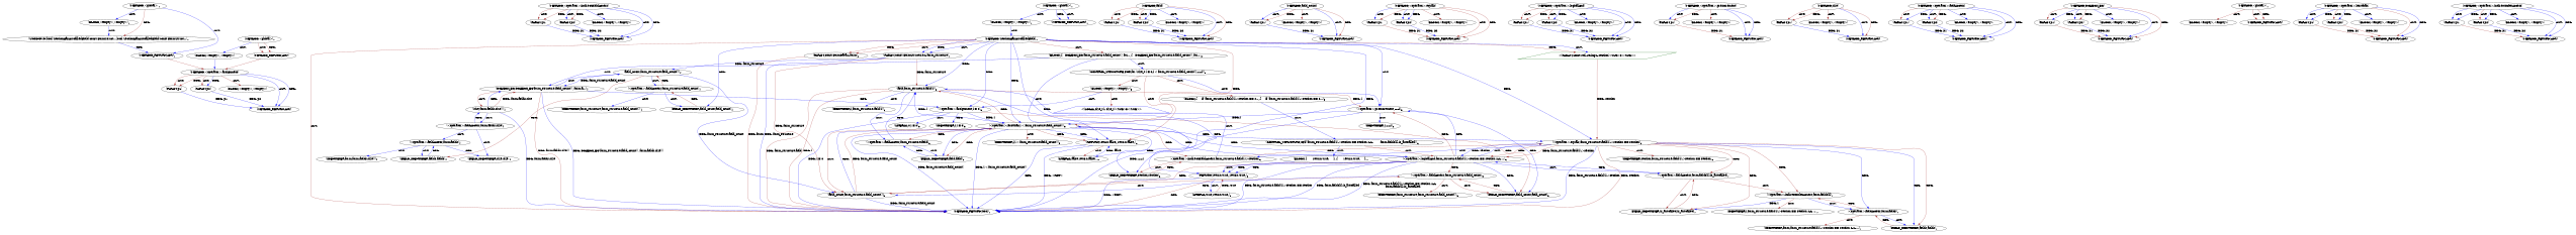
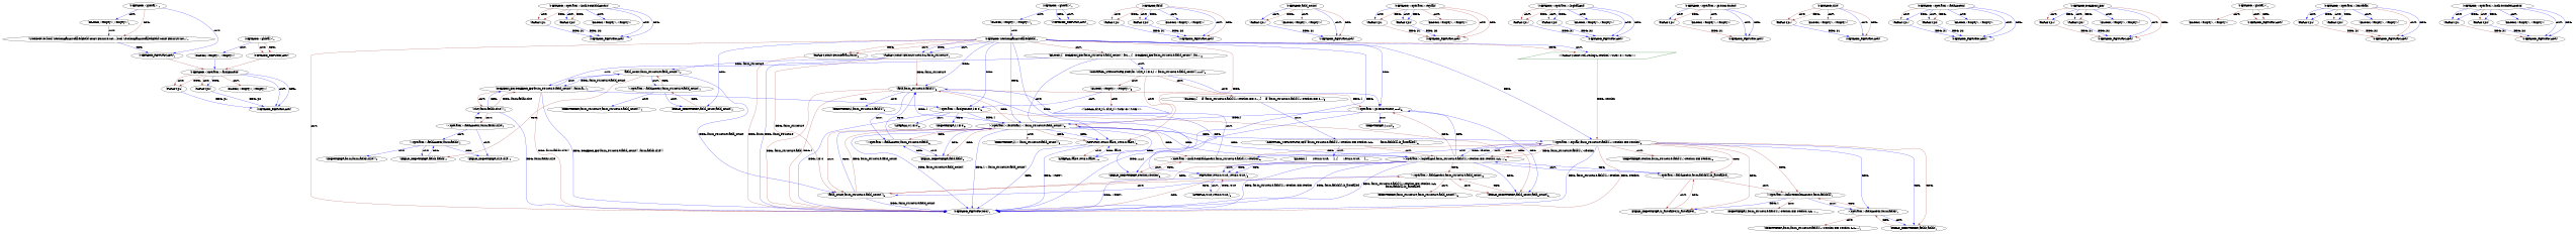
  digraph {
    edge [color=blue]
    n1 [label=<(METHOD,&lt;operator&gt;.assignment)>]
    n2 [label=<(PARAM,p1)>]
    n3 [label=<(PARAM,p2)>]
    n4 [label=<(BLOCK,&lt;empty&gt;,&lt;empty&gt;)>]
    n5 [label=<(METHOD_RETURN,ANY)>]
    n6 [label=<(METHOD,&lt;operator&gt;.indirectFieldAccess)>]
    n7 [label=<(PARAM,p1)>]
    n8 [label=<(PARAM,p2)>]
    n9 [label=<(BLOCK,&lt;empty&gt;,&lt;empty&gt;)>]
    n10 [label=<(METHOD_RETURN,ANY)>]
    n11 [label=<(METHOD,&lt;global&gt;)<SUB>1</SUB>>]
    n12 [label=<(BLOCK,&lt;empty&gt;,&lt;empty&gt;)<SUB>1</SUB>>]
    n13 [label=<(METHOD_RETURN,ANY)<SUB>1</SUB>>]
    n14 [label=<(METHOD,SectionHasAutofilledField)<SUB>1</SUB>>]
    n15 [label=<(PARAM,const FormStructure&amp; form_structure)<SUB>1</SUB>>]
    n16 [label=<(PARAM,const FormData&amp; form)<SUB>2</SUB>>]
    n17 [color=darkgreen label="<(PARAM,const std::string&amp; section)<SUB>3</SUB>>" shape=parallelogram]
    n18 [label=<(BLOCK,{   DCHECK_EQ(form_structure.field_count(), for...,{   DCHECK_EQ(form_structure.field_count(), for...)<SUB>3</SUB>>]
    n19 [label=<(FIELD_IDENTIFIER,field_count,field_count)<SUB>4</SUB>>]
    n20 [label=<(&lt;operator&gt;.assignment,i = 0)<SUB>5</SUB>>]
    n21 [label=<(&lt;operator&gt;.lessThan,i &lt; form_structure.field_count())<SUB>5</SUB>>]
    n22 [label=<(&lt;operator&gt;.preIncrement,++i)<SUB>5</SUB>>]
    n23 [label=<(&lt;operator&gt;.equals,form_structure.field(i)-&gt;section == section)<SUB>6</SUB>>]
    n24 [label=<(field,form_structure.field(i))<SUB>6</SUB>>]
    n25 [label=<(RETURN,return true;,return true;)<SUB>8</SUB>>]
    n26 [label=<(RETURN,return false;,return false;)<SUB>21</SUB>>]
    n27 [label=<(LITERAL,false,return false;)<SUB>11</SUB>>]
    n28 [label=<(METHOD_RETURN,bool)<SUB>1</SUB>>]
    n29 [label=<(field_count,form_structure.field_count())<SUB>4</SUB>>]
    n30 [label=<(field_count,form_structure.field_count())<SUB>5</SUB>>]
    n31 [label=<(DCHECK_EQ,DCHECK_EQ(form_structure.field_count(), form.fi...)<SUB>4</SUB>>]
    n32 [label=<(CONTROL_STRUCTURE,FOR,for (size_t i = 0;i &lt; form_structure.field_count();++i))<SUB>5</SUB>>]
    n33 [label=<(&lt;operator&gt;.fieldAccess,form_structure.field_count)<SUB>4</SUB>>]
    n34 [label=<(IDENTIFIER,i,i = 0)<SUB>5</SUB>>]
    n35 [label=<(LITERAL,0,i = 0)<SUB>5</SUB>>]
    n36 [label=<(FIELD_IDENTIFIER,field_count,field_count)<SUB>5</SUB>>]
    n37 [label=<(IDENTIFIER,i,i &lt; form_structure.field_count())<SUB>5</SUB>>]
    n38 [label=<(&lt;operator&gt;.logicalAnd,form_structure.field(i)-&gt;section == section &amp;&amp; ...)<SUB>6</SUB>>]
    n39 [label=<(&lt;operator&gt;.indirectFieldAccess,form_structure.field(i)-&gt;section)<SUB>6</SUB>>]
    n40 [label=<(&lt;operator&gt;.fieldAccess,form_structure.field)<SUB>6</SUB>>]
    n41 [label=<(FIELD_IDENTIFIER,field,field)<SUB>6</SUB>>]
    n42 [label=<(FIELD_IDENTIFIER,section,section)<SUB>6</SUB>>]
    n43 [label=<(IDENTIFIER,i,++i)<SUB>5</SUB>>]
    n44 [label=<(&lt;operator&gt;.fieldAccess,form.fields[i].is_autofilled)<SUB>7</SUB>>]
    n45 [label=<(IDENTIFIER,section,form_structure.field(i)-&gt;section == section)<SUB>6</SUB>>]
    n46 [label=<(&lt;operator&gt;.indirectIndexAccess,form.fields[i])<SUB>7</SUB>>]
    n47 [label=<(&lt;operator&gt;.fieldAccess,form.fields)<SUB>7</SUB>>]
    n48 [label=<(FIELD_IDENTIFIER,fields,fields)<SUB>7</SUB>>]
    n49 [label=<(FIELD_IDENTIFIER,is_autofilled,is_autofilled)<SUB>7</SUB>>]
    n50 [label=<(IDENTIFIER,i,form_structure.field(i))<SUB>6</SUB>>]
    n51 [label=<(LITERAL,true,return true;)<SUB>8</SUB>>]
    n52 [label=<(FIELD_IDENTIFIER,fields,fields)<SUB>4</SUB>>]
    n53 [label=<(&lt;operator&gt;.fieldAccess,form_structure.field_count)<SUB>5</SUB>>]
    n54 [label=<(size,form.fields.size())<SUB>4</SUB>>]
    n55 [label=<(BLOCK,&lt;empty&gt;,&lt;empty&gt;)<SUB>5</SUB>>]
    n56 [label=<(BLOCK,{     if (form_structure.field(i)-&gt;section == s...,{     if (form_structure.field(i)-&gt;section == s...)<SUB>5</SUB>>]
    n57 [label=<(&lt;operator&gt;.fieldAccess,form.fields.size)<SUB>4</SUB>>]
    n58 [label=<(IDENTIFIER,form_structure,form_structure.field_count())<SUB>4</SUB>>]
    n59 [label=<(&lt;operator&gt;.fieldAccess,form.fields)<SUB>4</SUB>>]
    n60 [label=<(FIELD_IDENTIFIER,size,size)<SUB>4</SUB>>]
    n61 [label=<(IDENTIFIER,form,form.fields.size())<SUB>4</SUB>>]
    n62 [color=blue label="<(LOCAL,size_t i: size_t)<SUB>5</SUB>>" shape=trapezium]
    n63 [label=<(CONTROL_STRUCTURE,IF,if (form_structure.field(i)-&gt;section == section &amp;&amp;         form.fields[i].is_autofilled))<SUB>6</SUB>>]
    n64 [label=<(IDENTIFIER,form_structure,form_structure.field_count())<SUB>5</SUB>>]
    n65 [label=<(BLOCK,{       return true;     },{       return true;     })<SUB>7</SUB>>]
    n66 [label=<(IDENTIFIER,i,form_structure.field(i)-&gt;section == section &amp;&amp; ...)<SUB>7</SUB>>]
    n67 [label=<(IDENTIFIER,form,form_structure.field(i)-&gt;section == section &amp;&amp; ...)<SUB>7</SUB>>]
    n68 [label=<(METHOD,field)>]
    n69 [label=<(PARAM,p1)>]
    n70 [label=<(PARAM,p2)>]
    n71 [label=<(BLOCK,&lt;empty&gt;,&lt;empty&gt;)>]
    n72 [label=<(METHOD_RETURN,ANY)>]
    n73 [label=<(METHOD,field_count)>]
    n74 [label=<(PARAM,p1)>]
    n75 [label=<(BLOCK,&lt;empty&gt;,&lt;empty&gt;)>]
    n76 [label=<(METHOD_RETURN,ANY)>]
    n77 [label=<(METHOD,&lt;operator&gt;.equals)>]
    n78 [label=<(PARAM,p1)>]
    n79 [label=<(PARAM,p2)>]
    n80 [label=<(BLOCK,&lt;empty&gt;,&lt;empty&gt;)>]
    n81 [label=<(METHOD_RETURN,ANY)>]
    n82 [label=<(METHOD,&lt;operator&gt;.logicalAnd)>]
    n83 [label=<(PARAM,p1)>]
    n84 [label=<(PARAM,p2)>]
    n85 [label=<(BLOCK,&lt;empty&gt;,&lt;empty&gt;)>]
    n86 [label=<(METHOD_RETURN,ANY)>]
    n87 [label=<(METHOD,&lt;operator&gt;.preIncrement)>]
    n88 [label=<(PARAM,p1)>]
    n89 [label=<(BLOCK,&lt;empty&gt;,&lt;empty&gt;)>]
    n90 [label=<(METHOD_RETURN,ANY)>]
    n91 [label=<(METHOD,size)>]
    n92 [label=<(PARAM,p1)>]
    n93 [label=<(BLOCK,&lt;empty&gt;,&lt;empty&gt;)>]
    n94 [label=<(METHOD_RETURN,ANY)>]
    n95 [label=<(METHOD,&lt;operator&gt;.fieldAccess)>]
    n96 [label=<(PARAM,p1)>]
    n97 [label=<(PARAM,p2)>]
    n98 [label=<(BLOCK,&lt;empty&gt;,&lt;empty&gt;)>]
    n99 [label=<(METHOD_RETURN,ANY)>]
    n100 [label=<(METHOD,DCHECK_EQ)>]
    n101 [label=<(PARAM,p1)>]
    n102 [label=<(PARAM,p2)>]
    n103 [label=<(BLOCK,&lt;empty&gt;,&lt;empty&gt;)>]
    n104 [label=<(METHOD_RETURN,ANY)>]
    n105 [label=<(METHOD,&lt;global&gt;)<SUB>1</SUB>>]
    n106 [label=<(BLOCK,&lt;empty&gt;,&lt;empty&gt;)>]
    n107 [label=<(METHOD_RETURN,ANY)>]
    n108 [label=<(METHOD,&lt;operator&gt;.lessThan)>]
    n109 [label=<(PARAM,p1)>]
    n110 [label=<(PARAM,p2)>]
    n111 [label=<(BLOCK,&lt;empty&gt;,&lt;empty&gt;)>]
    n112 [label=<(METHOD_RETURN,ANY)>]
    n113 [label=<(METHOD,&lt;operator&gt;.indirectIndexAccess)>]
    n114 [label=<(PARAM,p1)>]
    n115 [label=<(PARAM,p2)>]
    n116 [label=<(BLOCK,&lt;empty&gt;,&lt;empty&gt;)>]
    n117 [label=<(METHOD_RETURN,ANY)>]
    n118 [label=<(METHOD,&lt;global&gt;)<SUB>1</SUB>>]
    n119 [label=<(BLOCK,&lt;empty&gt;,&lt;empty&gt;)<SUB>1</SUB>>]
    n120 [label=<(UNKNOWN,bool SectionHasAutofilledField(const FormStruct...,bool SectionHasAutofilledField(const FormStruct...)<SUB>1</SUB>>]
    n121 [label=<(METHOD_RETURN,ANY)<SUB>1</SUB>>]
    n122 [label=<(METHOD,&lt;global&gt;)<SUB>1</SUB>>]
    n123 [label=<(BLOCK,&lt;empty&gt;,&lt;empty&gt;)>]
    n124 [label=<(METHOD_RETURN,ANY)>]
    n1 -> n2 [color=brown label="AST: "]
    n1 -> n2 [color=brown label="DDG: "]
    n1 -> n3 [color=brown label="AST: "]
    n1 -> n3 [label="DDG: "]
    n1 -> n4 [color=brown label="AST: "]
    n1 -> n5 [label="AST: "]
    n1 -> n5 [label="CFG: "]
    n2 -> n5 [label="DDG: p1"]
    n3 -> n5 [label="DDG: p2"]
    n6 -> n7 [color=brown label="AST: "]
    n6 -> n7 [color=brown label="DDG: "]
    n6 -> n8 [label="AST: "]
    n6 -> n8 [color=brown label="DDG: "]
    n6 -> n9 [label="AST: "]
    n6 -> n10 [label="AST: "]
    n6 -> n10 [label="CFG: "]
    n7 -> n10 [label="DDG: p1"]
    n8 -> n10 [label="DDG: p2"]
    n11 -> n12 [label="AST: "]
    n11 -> n13 [label="AST: "]
    n11 -> n13 [label="CFG: "]
    n12 -> n14 [label="AST: "]
    n14 -> n15 [label="AST: "]
    n14 -> n15 [label="DDG: "]
    n14 -> n16 [color=brown label="AST: "]
    n14 -> n16 [color=brown label="DDG: "]
    n14 -> n17 [label="AST: "]
    n14 -> n17 [color=brown label="DDG: "]
    n14 -> n18 [color=brown label="AST: "]
    n14 -> n19 [label="CFG: "]
    n14 -> n20 [label="DDG: "]
    n14 -> n21 [label="DDG: "]
-   n14 -> n22 [label="AST: "]
+   n14 -> n22 [label="DDG: "]
    n14 -> n23 [label="DDG: "]
    n14 -> n24 [label="DDG: "]
    n14 -> n25 [label="DDG: "]
    n14 -> n26 [color=brown label="DDG: "]
    n14 -> n27 [label="DDG: "]
    n14 -> n28 [color=brown label="AST: "]
    n15 -> n24 [color=brown label="DDG: form_structure"]
    n15 -> n28 [label="DDG: form_structure"]
    n15 -> n29 [label="DDG: form_structure"]
    n15 -> n30 [color=brown label="DDG: form_structure"]
    n16 -> n28 [color=brown label="DDG: form"]
    n17 -> n23 [color=brown label="DDG: section"]
    n18 -> n26 [label="AST: "]
    n18 -> n31 [label="AST: "]
    n18 -> n32 [label="AST: "]
    n19 -> n33 [color=brown label="CFG: "]
    n20 -> n21 [label="DDG: i"]
    n20 -> n28 [label="DDG: i = 0"]
    n20 -> n34 [label="CFG: "]
    n20 -> n35 [label="AST: "]
    n20 -> n36 [color=brown label="CFG: "]
    n21 -> n23 [label="CDG: "]
    n21 -> n24 [label="DDG: i"]
    n21 -> n24 [color=brown label="CDG: "]
    n21 -> n26 [label="CFG: "]
    n21 -> n26 [color=brown label="CDG: "]
    n21 -> n28 [label="DDG: form_structure.field_count()"]
    n21 -> n28 [label="DDG: i &lt; form_structure.field_count()"]
    n21 -> n30 [color=brown label="AST: "]
    n21 -> n37 [color=brown label="AST: "]
    n21 -> n38 [label="CDG: "]
    n21 -> n39 [color=brown label="CDG: "]
    n21 -> n40 [color=brown label="CDG: "]
    n21 -> n41 [label="CFG: "]
    n21 -> n41 [color=brown label="CDG: "]
    n21 -> n42 [label="CDG: "]
    n22 -> n21 [label="DDG: i"]
    n22 -> n28 [label="DDG: ++i"]
    n22 -> n36 [label="CFG: "]
    n22 -> n43 [label="AST: "]
    n23 -> n28 [label="DDG: form_structure.field(i)-&gt;section"]
    n23 -> n28 [color=brown label="DDG: section"]
    n23 -> n38 [color=brown label="CFG: "]
    n23 -> n38 [color=brown label="DDG: form_structure.field(i)-&gt;section"]
    n23 -> n38 [label="DDG: section"]
    n23 -> n39 [label="AST: "]
    n23 -> n44 [color=brown label="CDG: "]
    n23 -> n45 [color=brown label="AST: "]
    n23 -> n46 [color=brown label="CDG: "]
    n23 -> n47 [label="CDG: "]
    n23 -> n48 [label="CFG: "]
    n23 -> n48 [color=brown label="CDG: "]
    n23 -> n49 [color=brown label="CDG: "]
    n24 -> n22 [color=brown label="DDG: i"]
    n24 -> n28 [color=brown label="DDG: form_structure.field"]
    n24 -> n28 [color=brown label="DDG: i"]
    n24 -> n40 [label="AST: "]
    n24 -> n42 [label="CFG: "]
    n24 -> n50 [label="AST: "]
    n25 -> n28 [color=brown label="CFG: "]
    n25 -> n28 [label="DDG: &lt;RET&gt;"]
    n25 -> n51 [label="AST: "]
    n26 -> n27 [color=brown label="AST: "]
    n26 -> n28 [label="CFG: "]
    n26 -> n28 [label="DDG: &lt;RET&gt;"]
    n27 -> n26 [label="DDG: false"]
    n29 -> n30 [label="DDG: form_structure.field_count"]
    n29 -> n31 [label="DDG: form_structure.field_count"]
    n29 -> n33 [label="AST: "]
    n29 -> n52 [color=brown label="CFG: "]
    n30 -> n21 [label="CFG: "]
    n30 -> n21 [color=brown label="DDG: form_structure.field_count"]
    n30 -> n28 [label="DDG: form_structure.field_count"]
    n30 -> n53 [color=brown label="AST: "]
    n31 -> n20 [label="CFG: "]
    n31 -> n28 [color=brown label="DDG: form.fields.size()"]
    n31 -> n28 [label="DDG: DCHECK_EQ(form_structure.field_count(), form.fields.size())"]
    n31 -> n29 [label="AST: "]
    n31 -> n54 [color=brown label="AST: "]
    n32 -> n21 [color=brown label="AST: "]
    n32 -> n22 [label="AST: "]
    n32 -> n55 [color=brown label="AST: "]
    n32 -> n56 [color=brown label="AST: "]
    n33 -> n19 [label="AST: "]
    n33 -> n29 [color=brown label="CFG: "]
    n33 -> n58 [label="AST: "]
    n36 -> n53 [color=brown label="CFG: "]
    n38 -> n21 [label="CDG: "]
    n38 -> n22 [label="CFG: "]
    n38 -> n22 [color=brown label="CDG: "]
    n38 -> n23 [label="AST: "]
    n38 -> n25 [label="CFG: "]
    n38 -> n25 [label="CDG: "]
    n38 -> n28 [label="DDG: form_structure.field(i)-&gt;section == section"]
    n38 -> n28 [label="DDG: form.fields[i].is_autofilled"]
    n38 -> n28 [label="DDG: form_structure.field(i)-&gt;section == section &amp;&amp;\n        form.fields[i].is_autofilled"]
    n38 -> n30 [color=brown label="CDG: "]
    n38 -> n36 [label="CDG: "]
    n38 -> n44 [label="AST: "]
    n38 -> n53 [color=brown label="CDG: "]
    n39 -> n23 [color=brown label="CFG: "]
    n39 -> n24 [label="AST: "]
    n39 -> n42 [color=brown label="AST: "]
    n40 -> n24 [label="CFG: "]
    n40 -> n41 [label="AST: "]
    n41 -> n40 [label="CFG: "]
    n42 -> n39 [color=brown label="CFG: "]
    n44 -> n38 [label="CFG: "]
    n44 -> n46 [color=brown label="AST: "]
    n44 -> n49 [color=brown label="AST: "]
    n46 -> n47 [label="AST: "]
    n46 -> n49 [label="DDG: i"]
    n46 -> n66 [color=brown label="AST: "]
    n47 -> n46 [color=brown label="CFG: "]
    n47 -> n48 [label="AST: "]
    n47 -> n67 [color=brown label="AST: "]
    n48 -> n47 [color=brown label="CFG: "]
    n49 -> n44 [color=brown label="CFG: "]
    n51 -> n25 [color=brown label="DDG: true"]
    n52 -> n59 [label="CFG: "]
    n53 -> n30 [label="CFG: "]
    n53 -> n36 [color=brown label="AST: "]
    n53 -> n64 [color=brown label="AST: "]
    n54 -> n28 [label="DDG: form.fields.size"]
    n54 -> n31 [label="CFG: "]
    n54 -> n31 [color=brown label="DDG: form.fields.size"]
-   n54 -> n57 [label="AST: "]
+   n54 -> n57 [color=brown label="AST: "]
    n55 -> n20 [label="AST: "]
    n55 -> n62 [color=brown label="AST: "]
    n56 -> n63 [label="AST: "]
    n57 -> n54 [label="CFG: "]
    n57 -> n59 [label="AST: "]
    n57 -> n60 [label="AST: "]
    n59 -> n52 [label="AST: "]
    n59 -> n60 [label="CFG: "]
    n59 -> n61 [label="AST: "]
    n63 -> n38 [color=brown label="AST: "]
    n63 -> n65 [label="AST: "]
    n65 -> n25 [label="AST: "]
    n68 -> n69 [color=brown label="AST: "]
    n68 -> n69 [color=brown label="DDG: "]
    n68 -> n70 [color=brown label="AST: "]
    n68 -> n70 [label="DDG: "]
    n68 -> n71 [label="AST: "]
    n68 -> n72 [label="AST: "]
    n68 -> n72 [color=brown label="CFG: "]
    n69 -> n72 [label="DDG: p1"]
    n70 -> n72 [label="DDG: p2"]
    n73 -> n74 [label="AST: "]
    n73 -> n74 [color=brown label="DDG: "]
    n73 -> n75 [color=brown label="AST: "]
    n73 -> n76 [label="AST: "]
    n73 -> n76 [color=brown label="CFG: "]
    n74 -> n76 [label="DDG: p1"]
    n77 -> n78 [label="AST: "]
    n77 -> n78 [color=brown label="DDG: "]
    n77 -> n79 [label="AST: "]
    n77 -> n79 [label="DDG: "]
    n77 -> n80 [color=brown label="AST: "]
    n77 -> n81 [color=brown label="AST: "]
    n77 -> n81 [color=brown label="CFG: "]
    n78 -> n81 [color=brown label="DDG: p1"]
    n79 -> n81 [label="DDG: p2"]
    n82 -> n83 [color=brown label="AST: "]
    n82 -> n83 [color=brown label="DDG: "]
    n82 -> n84 [color=brown label="AST: "]
    n82 -> n84 [label="DDG: "]
    n82 -> n85 [label="AST: "]
    n82 -> n86 [label="AST: "]
    n82 -> n86 [label="CFG: "]
    n83 -> n86 [label="DDG: p1"]
    n84 -> n86 [label="DDG: p2"]
    n87 -> n88 [label="AST: "]
    n87 -> n88 [color=brown label="DDG: "]
    n87 -> n89 [color=brown label="AST: "]
    n87 -> n90 [label="AST: "]
    n87 -> n90 [label="CFG: "]
    n88 -> n90 [color=brown label="DDG: p1"]
    n91 -> n92 [color=brown label="AST: "]
    n91 -> n92 [color=brown label="DDG: "]
    n91 -> n93 [color=brown label="AST: "]
    n91 -> n94 [label="AST: "]
    n91 -> n94 [color=brown label="CFG: "]
    n92 -> n94 [label="DDG: p1"]
    n95 -> n96 [color=brown label="AST: "]
    n95 -> n96 [label="DDG: "]
    n95 -> n97 [label="AST: "]
    n95 -> n97 [color=brown label="DDG: "]
    n95 -> n98 [label="AST: "]
    n95 -> n99 [label="AST: "]
    n95 -> n99 [label="CFG: "]
    n96 -> n99 [label="DDG: p1"]
    n97 -> n99 [label="DDG: p2"]
    n100 -> n101 [color=brown label="AST: "]
    n100 -> n101 [label="DDG: "]
    n100 -> n102 [label="AST: "]
    n100 -> n102 [color=brown label="DDG: "]
    n100 -> n103 [label="AST: "]
    n100 -> n104 [label="AST: "]
    n100 -> n104 [color=brown label="CFG: "]
    n101 -> n104 [color=brown label="DDG: p1"]
    n102 -> n104 [label="DDG: p2"]
    n105 -> n106 [color=brown label="AST: "]
    n105 -> n107 [color=brown label="AST: "]
    n105 -> n107 [color=brown label="CFG: "]
    n108 -> n109 [label="AST: "]
    n108 -> n109 [label="DDG: "]
    n108 -> n110 [color=brown label="AST: "]
    n108 -> n110 [label="DDG: "]
    n108 -> n111 [label="AST: "]
    n108 -> n112 [color=brown label="AST: "]
    n108 -> n112 [label="CFG: "]
    n109 -> n112 [color=brown label="DDG: p1"]
    n110 -> n112 [color=brown label="DDG: p2"]
    n113 -> n114 [label="AST: "]
    n113 -> n114 [label="DDG: "]
    n113 -> n115 [color=brown label="AST: "]
    n113 -> n115 [label="DDG: "]
    n113 -> n116 [label="AST: "]
    n113 -> n117 [label="AST: "]
    n113 -> n117 [label="CFG: "]
    n114 -> n117 [color=brown label="DDG: p1"]
    n115 -> n117 [label="DDG: p2"]
    n118 -> n119 [label="AST: "]
    n118 -> n120 [color=brown label="CFG: "]
    n118 -> n121 [label="AST: "]
    n119 -> n120 [label="AST: "]
    n120 -> n121 [label="CFG: "]
    n121 -> n1 [color=brown]
    n122 -> n123 [label="AST: "]
    n122 -> n124 [color=brown label="AST: "]
    n122 -> n124 [color=brown label="CFG: "]
    n123 -> n1
    n124 -> n1 [color=brown]
  }
